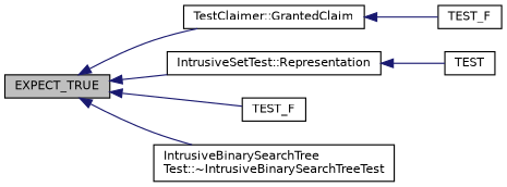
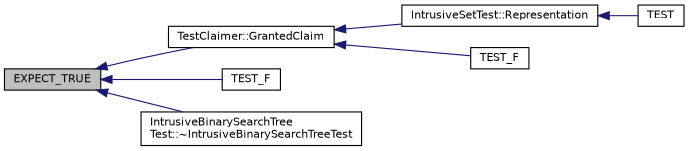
  digraph {
    rankdir=LR
    node [color=black fillcolor=white fontname=Helvetica fontsize=10 shape=record style=filled]
    edge [color=midnightblue dir=back fontname=Helvetica fontsize=10 labelfontname=Helvetica labelfontsize=10 style=solid]
    n1 [fillcolor=grey75 fontcolor=black height=0.2 label=EXPECT_TRUE width=0.4]
    n2 [height=0.2 label="TestClaimer::GrantedClaim" width=0.4]
    n3 [height=0.2 label="IntrusiveSetTest::Representation" width=0.4]
    n4 [height=0.2 label=TEST_F width=0.4]
    n5 [height=0.2 label="IntrusiveBinarySearchTree\lTest::~IntrusiveBinarySearchTreeTest" width=0.4]
    n6 [height=0.2 label=TEST_F width=0.4]
    n7 [height=0.2 label=TEST width=0.4]
    n1 -> n2
-   n1 -> n3
+   n2 -> n3
    n1 -> n4
    n1 -> n5
    n2 -> n6
    n3 -> n7
  }
